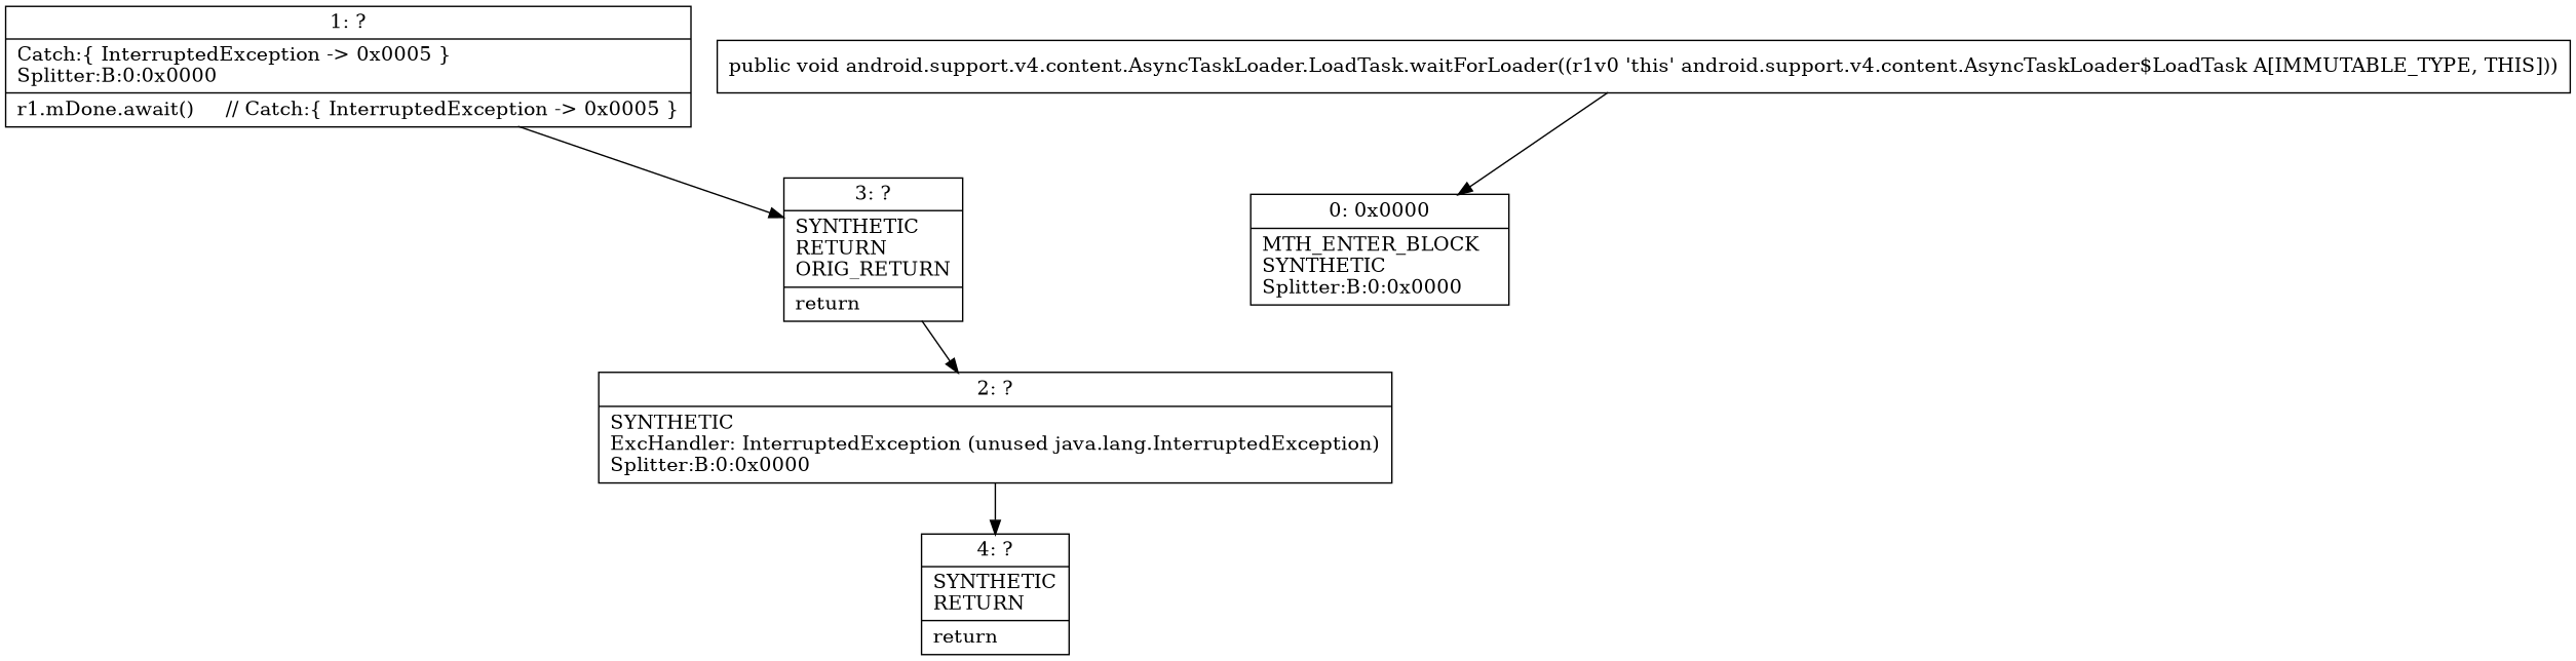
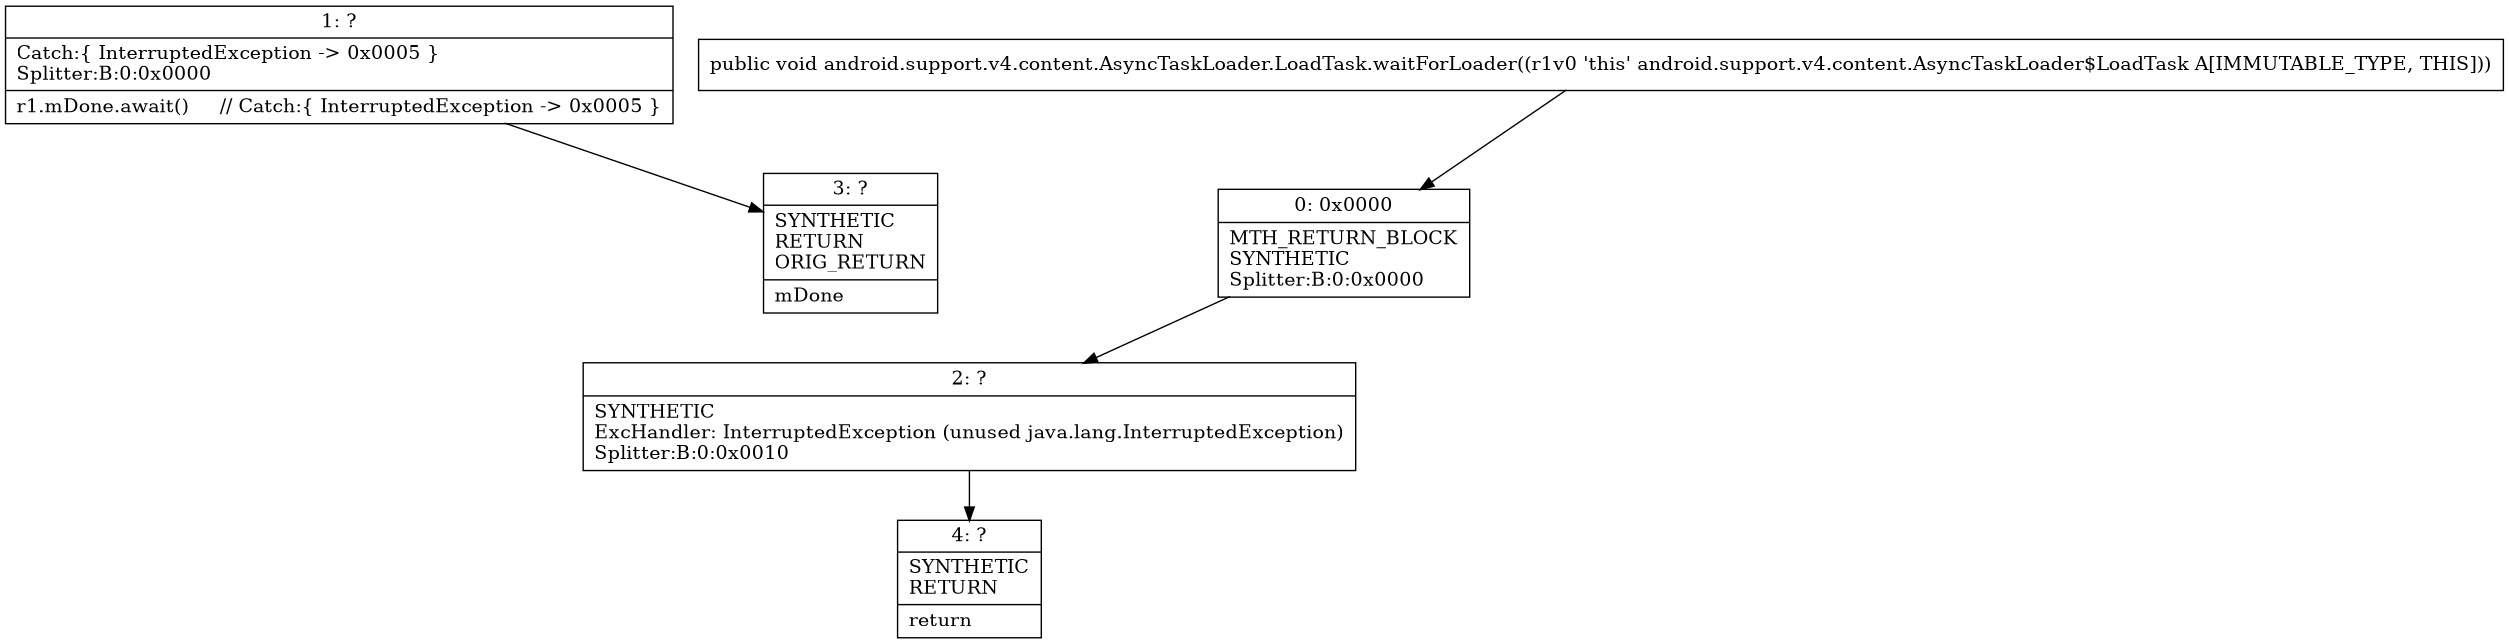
  digraph {
    node [shape=record]
-   n1 [label="{0\:\ 0x0000|MTH_ENTER_BLOCK\lSYNTHETIC\lSplitter:B:0:0x0000\l}"]
-   n2 [label="{2\:\ ?|SYNTHETIC\lExcHandler: InterruptedException (unused java.lang.InterruptedException)\lSplitter:B:0:0x0000\l}"]
+   n1 [label="{0\:\ 0x0000|MTH_RETURN_BLOCK\lSYNTHETIC\lSplitter:B:0:0x0000\l}"]
+   n2 [label="{2\:\ ?|SYNTHETIC\lExcHandler: InterruptedException (unused java.lang.InterruptedException)\lSplitter:B:0:0x0010\l}"]
    n3 [label="{1\:\ ?|Catch:\{ InterruptedException \-\> 0x0005 \}\lSplitter:B:0:0x0000\l|r1.mDone.await()     \/\/ Catch:\{ InterruptedException \-\> 0x0005 \}\l}"]
-   n4 [label="{3\:\ ?|SYNTHETIC\lRETURN\lORIG_RETURN\l|return\l}"]
+   n4 [label="{3\:\ ?|SYNTHETIC\lRETURN\lORIG_RETURN\l|mDone\l}"]
    n5 [label="{4\:\ ?|SYNTHETIC\lRETURN\l|return\l}"]
    n6 [label="{public void android.support.v4.content.AsyncTaskLoader.LoadTask.waitForLoader((r1v0 'this' android.support.v4.content.AsyncTaskLoader$LoadTask A[IMMUTABLE_TYPE, THIS])) }"]
-   n4 -> n2
+   n1 -> n2
    n2 -> n5
    n3 -> n4
    n6 -> n1
  }
